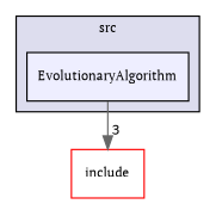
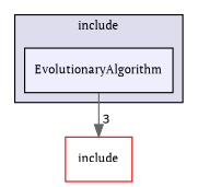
  digraph {
    compound=true
    fontname="PT Serif"
    node [fontname="PT Serif" fontsize=10 shape=box style=filled]
    n1 [fillcolor="#eeeeff" label=EvolutionaryAlgorithm pencolor=black]
    n2 [color=red fillcolor=white label=include]
    subgraph cluster_1 {
      bgcolor="#ddddee"
      fontsize=10
-     label=src
+     label=include
      pencolor=black
      n1
    }
    n1 -> n2 [headlabel=3 labeldistance=1.5 labelfontname=Helvetica labelfontsize=10 color=gray40 fontname="PT Serif"]
  }
